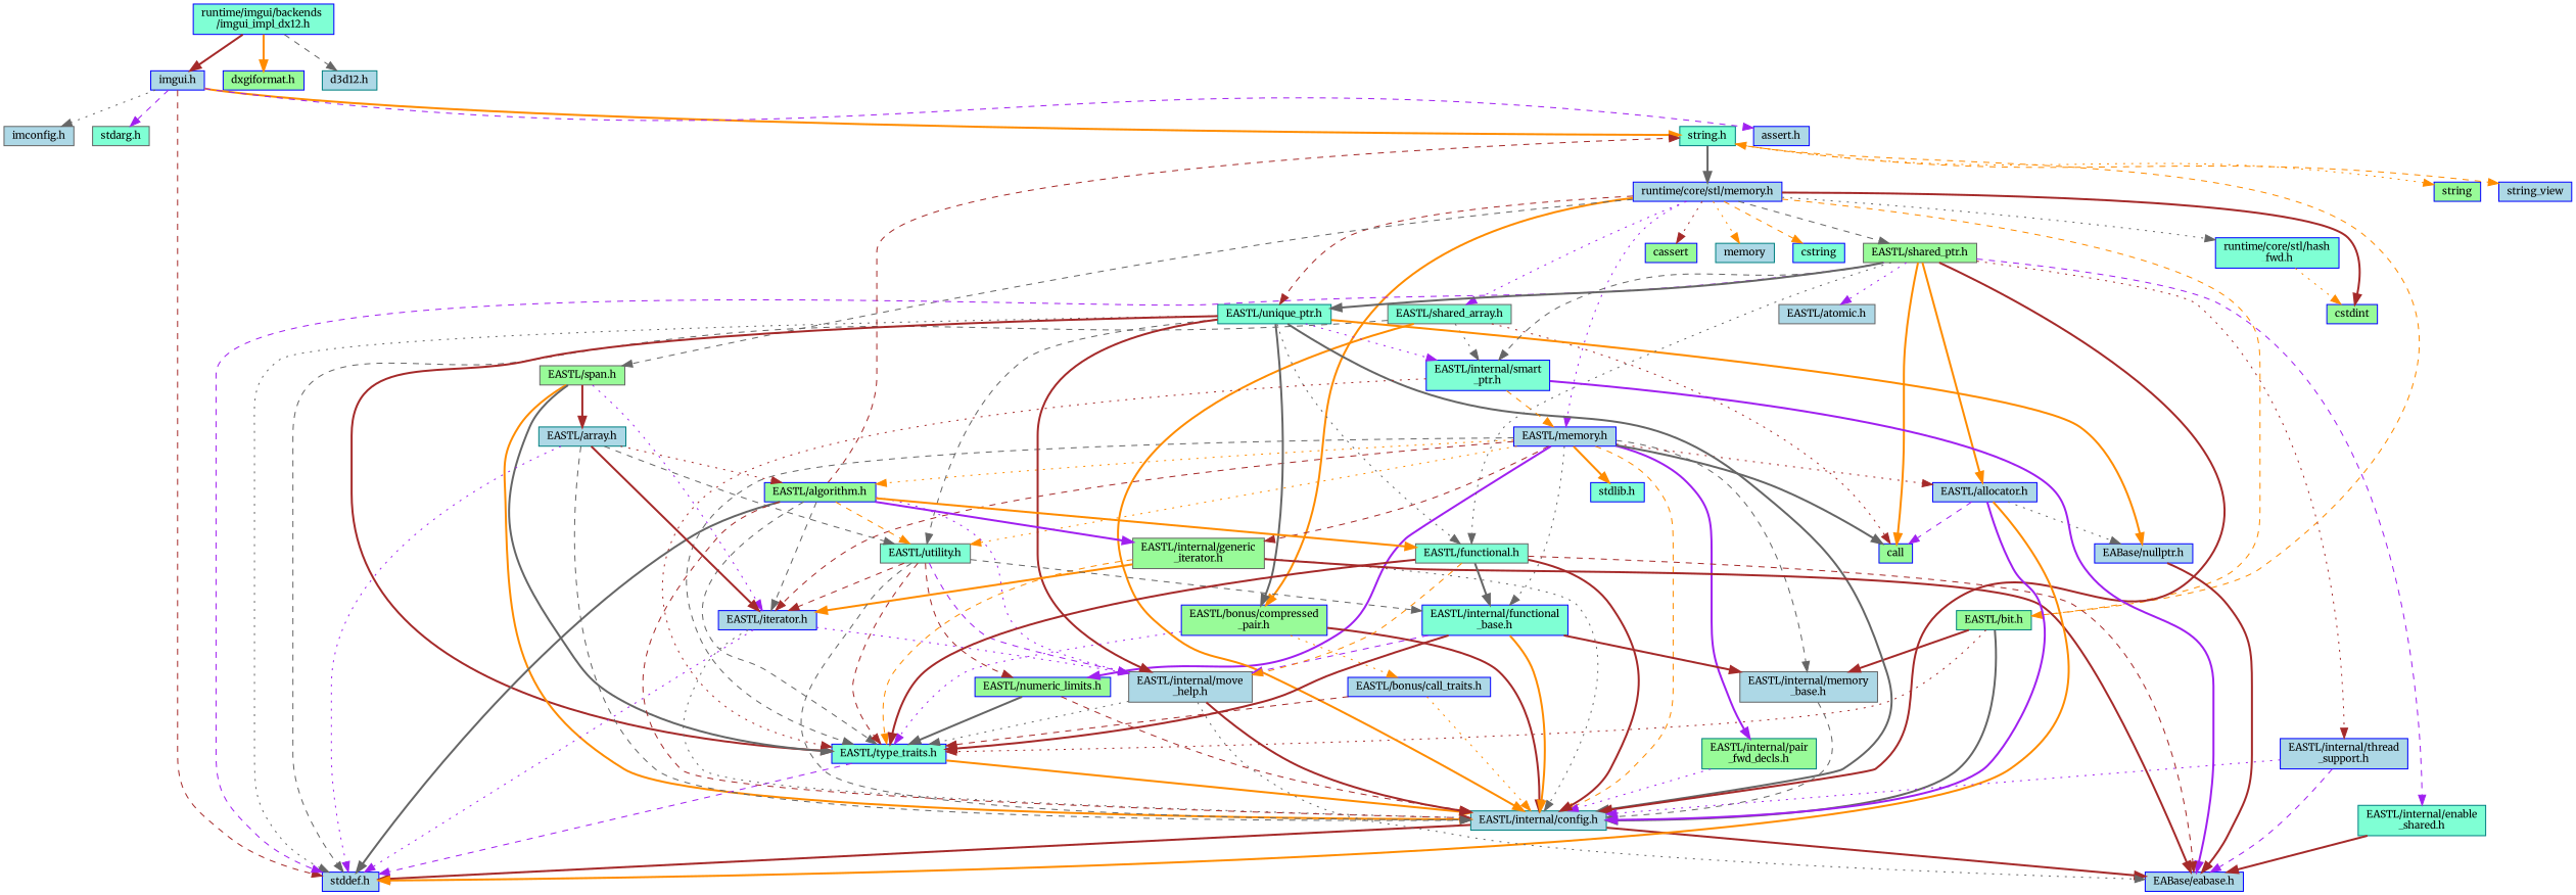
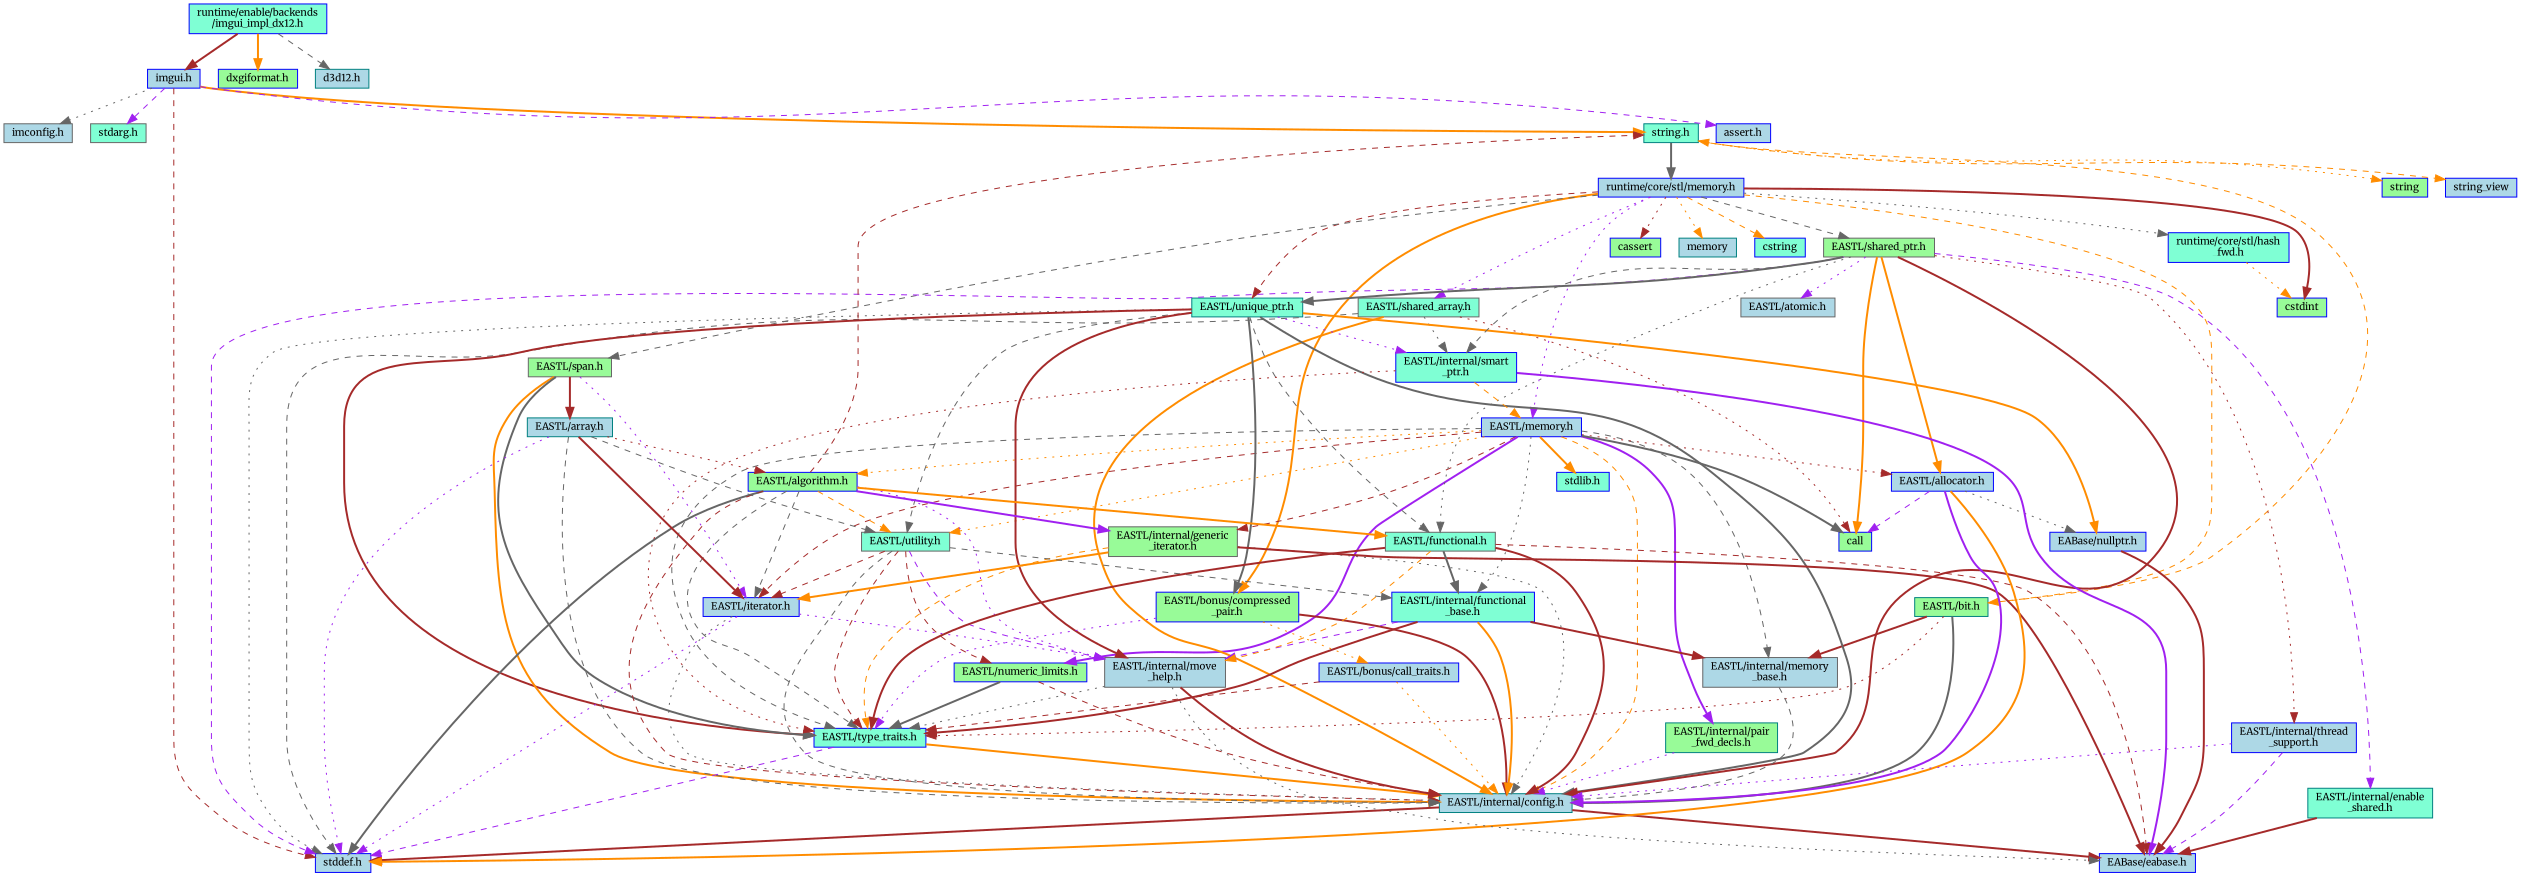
  digraph {
    fontname=Merriweather
    node [color=blue fillcolor=lightblue fontname=Merriweather fontsize=10 shape=box style=filled]
    edge [color=brown fontname=Merriweather fontsize=10 labelfontname=Helvetica labelfontsize=10 style=bold]
-   n1 [fillcolor=aquamarine fontcolor=black height=0.2 label="runtime/imgui/backends\l/imgui_impl_dx12.h" width=0.4]
+   n1 [fillcolor=aquamarine fontcolor=black height=0.2 label="runtime/enable/backends\l/imgui_impl_dx12.h" width=0.4]
    n2 [height=0.2 label="imgui.h" width=0.4]
    n3 [fillcolor=palegreen height=0.2 label="dxgiformat.h" width=0.4]
    n4 [color=teal height=0.2 label="d3d12.h" width=0.4]
    n5 [color=gray40 height=0.2 label="imconfig.h" width=0.4]
    n6 [color=gray40 fillcolor=aquamarine height=0.2 label="stdarg.h" width=0.4]
    n7 [height=0.2 label="stddef.h" width=0.4]
    n8 [color=teal fillcolor=aquamarine height=0.2 label="string.h" width=0.4]
    n9 [height=0.2 label="assert.h" width=0.4]
    n10 [fillcolor=palegreen height=0.2 label=string width=0.4]
    n11 [height=0.2 label=string_view width=0.4]
    n12 [height=0.2 label="runtime/core/stl/memory.h" width=0.4]
    n13 [fillcolor=palegreen height=0.2 label=cstdint width=0.4]
    n14 [fillcolor=palegreen height=0.2 label=cassert width=0.4]
    n15 [color=teal height=0.2 label=memory width=0.4]
    n16 [fillcolor=aquamarine height=0.2 label=cstring width=0.4]
    n17 [color=teal fillcolor=palegreen height=0.2 label="EASTL/bit.h" width=0.4]
    n18 [height=0.2 label="EASTL/memory.h" width=0.4]
    n19 [color=gray40 fillcolor=aquamarine height=0.2 label="EASTL/shared_array.h" width=0.4]
    n20 [color=teal fillcolor=aquamarine height=0.2 label="EASTL/unique_ptr.h" width=0.4]
    n21 [fillcolor=palegreen height=0.2 label="EASTL/bonus/compressed\l_pair.h" width=0.4]
    n22 [color=gray40 fillcolor=palegreen height=0.2 label="EASTL/shared_ptr.h" width=0.4]
    n23 [color=gray40 fillcolor=palegreen height=0.2 label="EASTL/span.h" width=0.4]
    n24 [fillcolor=aquamarine height=0.2 label="runtime/core/stl/hash\l_fwd.h" width=0.4]
    n25 [color=teal height=0.2 label="EASTL/internal/config.h" width=0.4]
    n26 [color=gray40 height=0.2 label="EASTL/internal/memory\l_base.h" width=0.4]
    n27 [fillcolor=aquamarine height=0.2 label="EASTL/type_traits.h" width=0.4]
    n28 [color=gray40 fillcolor=palegreen height=0.2 label="EASTL/internal/generic\l_iterator.h" width=0.4]
    n29 [height=0.2 label="EASTL/iterator.h" width=0.4]
    n30 [color=teal fillcolor=palegreen height=0.2 label="EASTL/internal/pair\l_fwd_decls.h" width=0.4]
    n31 [fillcolor=aquamarine height=0.2 label="EASTL/internal/functional\l_base.h" width=0.4]
    n32 [fillcolor=palegreen height=0.2 label="EASTL/algorithm.h" width=0.4]
    n33 [color=gray40 fillcolor=aquamarine height=0.2 label="EASTL/utility.h" width=0.4]
    n34 [fillcolor=palegreen height=0.2 label="EASTL/numeric_limits.h" width=0.4]
    n35 [height=0.2 label="EASTL/allocator.h" width=0.4]
    n36 [fillcolor=palegreen height=0.2 label=call width=0.4]
    n37 [fillcolor=aquamarine height=0.2 label="stdlib.h" width=0.4]
    n38 [fillcolor=aquamarine height=0.2 label="EASTL/internal/smart\l_ptr.h" width=0.4]
    n39 [color=gray40 height=0.2 label="EASTL/internal/move\l_help.h" width=0.4]
    n40 [color=gray40 fillcolor=aquamarine height=0.2 label="EASTL/functional.h" width=0.4]
    n41 [height=0.2 label="EABase/nullptr.h" width=0.4]
    n42 [height=0.2 label="EASTL/bonus/call_traits.h" width=0.4]
    n43 [height=0.2 label="EASTL/internal/thread\l_support.h" width=0.4]
    n44 [color=gray40 height=0.2 label="EASTL/atomic.h" width=0.4]
    n45 [color=teal fillcolor=aquamarine height=0.2 label="EASTL/internal/enable\l_shared.h" width=0.4]
    n46 [color=teal height=0.2 label="EASTL/array.h" width=0.4]
    n47 [height=0.2 label="EABase/eabase.h" width=0.4]
    n1 -> n2
    n1 -> n3 [color=darkorange]
    n1 -> n4 [color=gray40 style=dashed]
    n2 -> n5 [color=gray40 style=dotted]
    n2 -> n6 [color=purple style=dashed]
    n2 -> n7 [style=dashed]
    n2 -> n8 [color=darkorange]
    n2 -> n9 [color=purple style=dashed]
    n8 -> n10 [color=darkorange style=dotted]
    n8 -> n11 [color=darkorange style=dashed]
    n8 -> n12 [color=gray40]
    n12 -> n13
    n12 -> n14 [style=dotted]
    n12 -> n15 [color=darkorange style=dotted]
    n12 -> n16 [color=darkorange style=dashed]
    n12 -> n17 [color=darkorange style=dashed]
    n12 -> n18 [color=purple style=dotted]
    n12 -> n19 [color=purple style=dotted]
    n12 -> n20 [style=dashed]
    n12 -> n21 [color=darkorange]
    n12 -> n22 [color=gray40 style=dashed]
    n12 -> n23 [color=gray40 style=dashed]
    n12 -> n24 [color=gray40 style=dotted]
    n17 -> n8 [color=darkorange style=dashed]
    n17 -> n25 [color=gray40]
    n17 -> n26
    n17 -> n27 [style=dotted]
    n18 -> n25 [color=darkorange style=dashed]
    n18 -> n26 [color=gray40 style=dashed]
    n18 -> n27 [color=gray40 style=dashed]
    n18 -> n28 [style=dashed]
    n18 -> n29 [style=dashed]
    n18 -> n30 [color=purple]
    n18 -> n31 [color=gray40 style=dotted]
    n18 -> n32 [color=darkorange style=dotted]
    n18 -> n33 [color=darkorange style=dotted]
    n18 -> n34 [color=purple]
    n18 -> n35 [style=dotted]
    n18 -> n36 [color=gray40]
    n18 -> n37 [color=darkorange]
    n19 -> n7 [color=gray40 style=dashed]
    n19 -> n25 [color=darkorange]
    n19 -> n36 [style=dotted]
    n19 -> n38 [color=gray40 style=dotted]
    n20 -> n7 [color=gray40 style=dotted]
    n20 -> n21 [color=gray40]
    n20 -> n25 [color=gray40]
    n20 -> n27
    n20 -> n33 [color=gray40 style=dashed]
    n20 -> n38 [color=purple style=dotted]
    n20 -> n39
-   n20 -> n40 [color=gray40 style=dotted]
+   n20 -> n40 [color=gray40 style=dashed]
    n20 -> n41 [color=darkorange]
    n21 -> n25
    n21 -> n27 [color=purple style=dotted]
    n21 -> n42 [color=darkorange style=dotted]
    n22 -> n7 [color=purple style=dashed]
    n22 -> n20 [color=gray40]
    n22 -> n25
    n22 -> n35 [color=darkorange]
    n22 -> n36 [color=darkorange]
    n22 -> n38 [color=gray40 style=dashed]
    n22 -> n40 [color=gray40 style=dotted]
    n22 -> n43 [style=dotted]
    n22 -> n44 [color=purple style=dotted]
    n22 -> n45 [color=purple style=dashed]
    n23 -> n25 [color=darkorange]
    n23 -> n27 [color=gray40]
    n23 -> n29 [color=purple style=dotted]
    n23 -> n46
    n24 -> n13 [color=darkorange style=dotted]
    n25 -> n7
    n25 -> n47
    n26 -> n25 [color=gray40 style=dashed]
    n27 -> n7 [color=purple style=dashed]
    n27 -> n25 [color=darkorange]
    n28 -> n25 [color=gray40 style=dotted]
    n28 -> n27 [color=darkorange style=dashed]
    n28 -> n29 [color=darkorange]
    n28 -> n47
    n29 -> n7 [color=purple style=dotted]
    n29 -> n25 [color=gray40 style=dotted]
    n29 -> n39 [color=purple style=dotted]
    n30 -> n25 [color=purple style=dotted]
    n31 -> n25 [color=darkorange]
    n31 -> n26
    n31 -> n27
    n31 -> n39 [color=purple style=dashed]
    n32 -> n7 [color=gray40]
    n32 -> n8 [style=dashed]
    n32 -> n25 [style=dashed]
    n32 -> n27 [color=gray40 style=dashed]
    n32 -> n28 [color=purple]
    n32 -> n29 [color=gray40 style=dashed]
    n32 -> n33 [color=darkorange style=dashed]
    n32 -> n39 [color=purple style=dotted]
    n32 -> n40 [color=darkorange]
    n33 -> n25 [color=gray40 style=dashed]
    n33 -> n27 [style=dashed]
    n33 -> n29 [style=dashed]
    n33 -> n31 [color=gray40 style=dashed]
    n33 -> n34 [style=dashed]
    n33 -> n39 [color=purple style=dashed]
    n34 -> n25 [style=dashed]
    n34 -> n27 [color=gray40]
    n35 -> n7 [color=darkorange]
    n35 -> n25 [color=purple]
    n35 -> n36 [color=purple style=dashed]
    n35 -> n41 [color=gray40 style=dotted]
    n38 -> n18 [color=darkorange style=dashed]
    n38 -> n27 [style=dotted]
    n38 -> n47 [color=purple]
    n39 -> n25
    n39 -> n27 [color=gray40 style=dotted]
    n39 -> n47 [color=gray40 style=dotted]
    n40 -> n25
    n40 -> n27
    n40 -> n31 [color=gray40]
    n40 -> n39 [color=darkorange style=dashed]
    n40 -> n47 [style=dashed]
    n41 -> n47
    n42 -> n25 [color=darkorange style=dotted]
    n42 -> n27 [style=dashed]
    n43 -> n25 [color=purple style=dotted]
    n43 -> n47 [color=purple style=dashed]
    n45 -> n47
    n46 -> n7 [color=purple style=dotted]
    n46 -> n25 [color=gray40 style=dashed]
    n46 -> n29
    n46 -> n32 [style=dotted]
    n46 -> n33 [color=gray40 style=dashed]
  }
